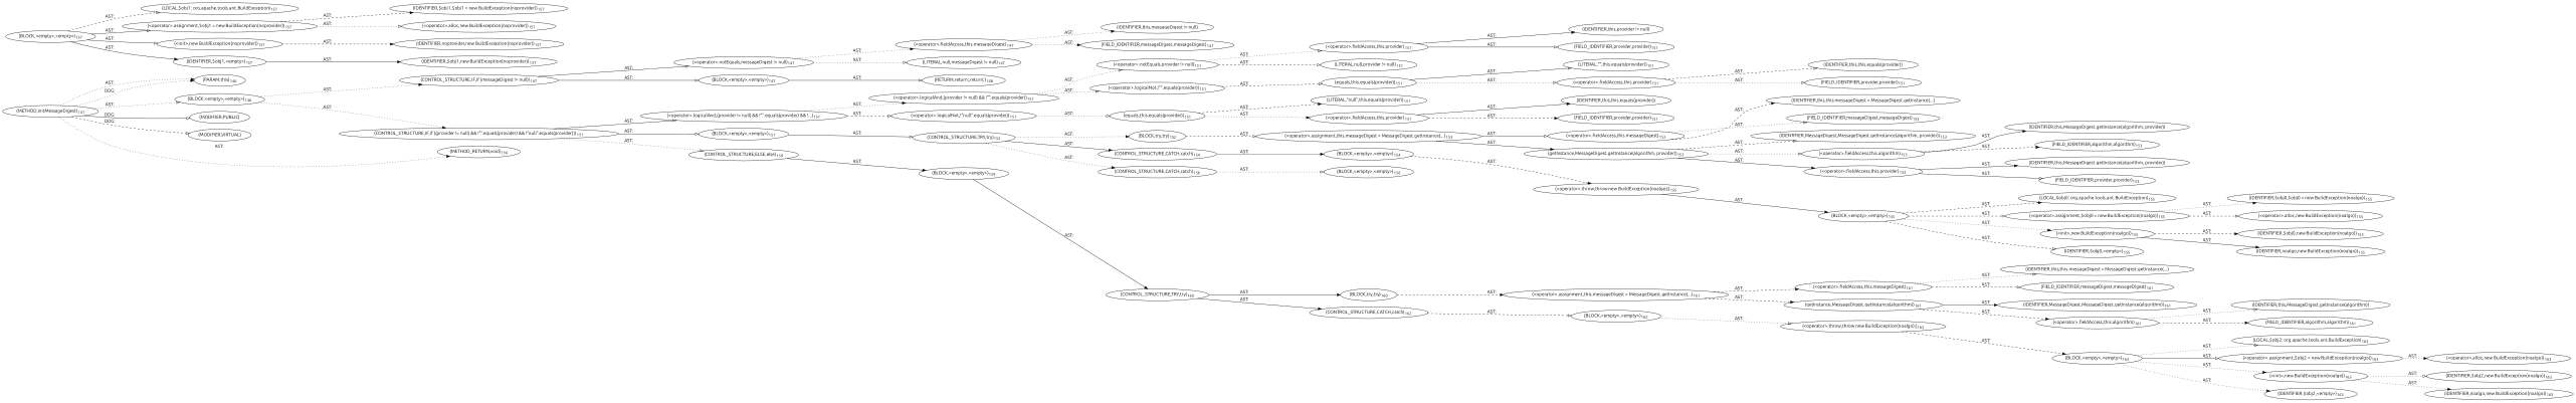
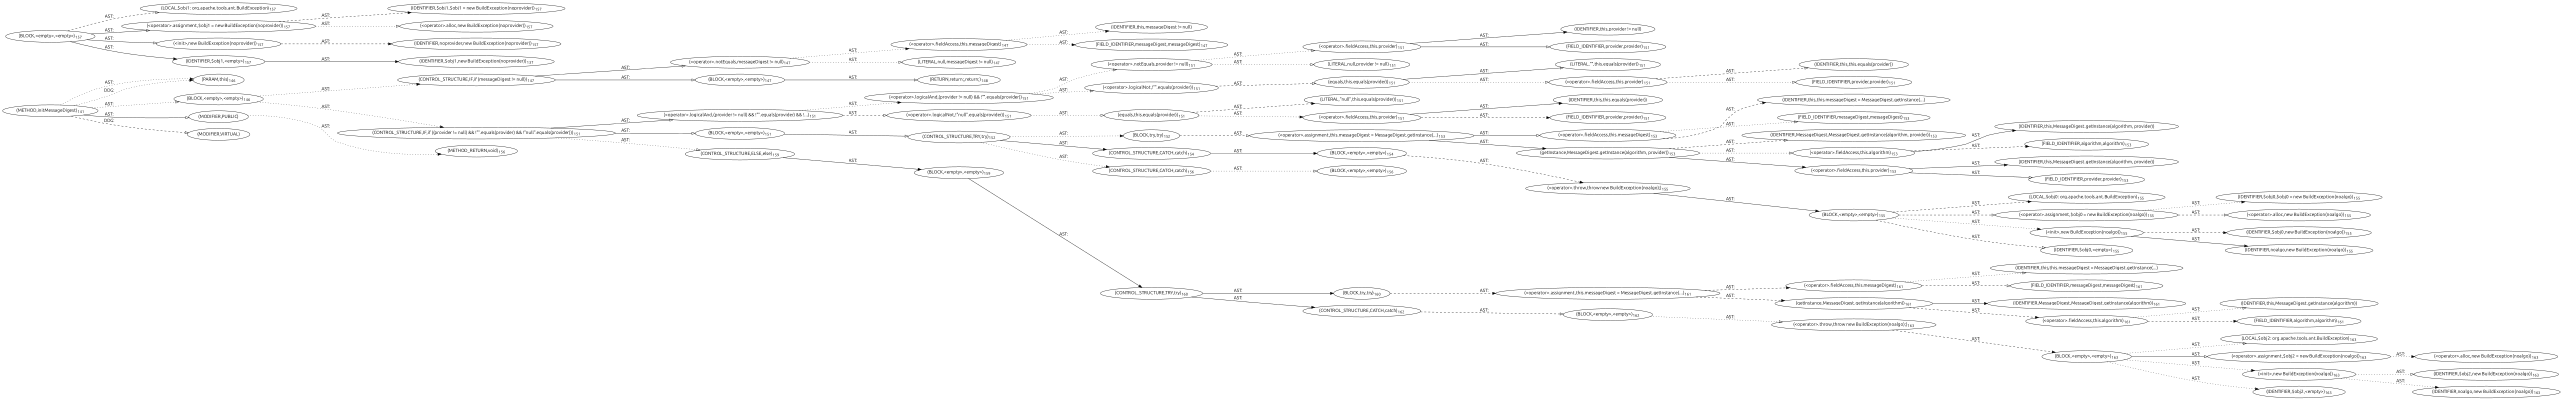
  digraph {
    fontname=Ubuntu
    rankdir=LR
    node [fontname=Ubuntu]
    edge [arrowhead=normal fontname=Ubuntu style=dotted]
    n1 [label=<(METHOD,initMessageDigest)<SUB>141</SUB>>]
    n2 [label=<(PARAM,this)<SUB>146</SUB>>]
    n3 [label=<(BLOCK,&lt;empty&gt;,&lt;empty&gt;)<SUB>146</SUB>>]
    n4 [label=<(MODIFIER,PUBLIC)>]
    n5 [label=<(MODIFIER,VIRTUAL)>]
    n6 [label=<(METHOD_RETURN,void)<SUB>156</SUB>>]
    n7 [label=<(CONTROL_STRUCTURE,IF,if (messageDigest != null))<SUB>147</SUB>>]
    n8 [label=<(CONTROL_STRUCTURE,IF,if ((provider != null) &amp;&amp; !&quot;&quot;.equals(provider) &amp;&amp; !&quot;null&quot;.equals(provider)))<SUB>151</SUB>>]
    n9 [label=<(&lt;operator&gt;.notEquals,messageDigest != null)<SUB>147</SUB>>]
    n10 [label=<(BLOCK,&lt;empty&gt;,&lt;empty&gt;)<SUB>147</SUB>>]
    n11 [label=<(&lt;operator&gt;.logicalAnd,(provider != null) &amp;&amp; !&quot;&quot;.equals(provider) &amp;&amp; !...)<SUB>151</SUB>>]
    n12 [label=<(BLOCK,&lt;empty&gt;,&lt;empty&gt;)<SUB>151</SUB>>]
    n13 [label=<(CONTROL_STRUCTURE,ELSE,else)<SUB>159</SUB>>]
    n14 [label=<(&lt;operator&gt;.fieldAccess,this.messageDigest)<SUB>147</SUB>>]
    n15 [label=<(LITERAL,null,messageDigest != null)<SUB>147</SUB>>]
    n16 [label=<(RETURN,return;,return;)<SUB>148</SUB>>]
    n17 [label=<(IDENTIFIER,this,messageDigest != null)>]
    n18 [label=<(FIELD_IDENTIFIER,messageDigest,messageDigest)<SUB>147</SUB>>]
    n19 [label=<(&lt;operator&gt;.logicalAnd,(provider != null) &amp;&amp; !&quot;&quot;.equals(provider))<SUB>151</SUB>>]
    n20 [label=<(&lt;operator&gt;.logicalNot,!&quot;null&quot;.equals(provider))<SUB>151</SUB>>]
    n21 [label=<(CONTROL_STRUCTURE,TRY,try)<SUB>152</SUB>>]
    n22 [label=<(BLOCK,&lt;empty&gt;,&lt;empty&gt;)<SUB>159</SUB>>]
    n23 [label=<(&lt;operator&gt;.notEquals,provider != null)<SUB>151</SUB>>]
    n24 [label=<(&lt;operator&gt;.logicalNot,!&quot;&quot;.equals(provider))<SUB>151</SUB>>]
    n25 [label=<(equals,this.equals(provider))<SUB>151</SUB>>]
    n26 [label=<(&lt;operator&gt;.fieldAccess,this.provider)<SUB>151</SUB>>]
    n27 [label=<(LITERAL,null,provider != null)<SUB>151</SUB>>]
    n28 [label=<(equals,this.equals(provider))<SUB>151</SUB>>]
    n29 [label=<(IDENTIFIER,this,provider != null)>]
    n30 [label=<(FIELD_IDENTIFIER,provider,provider)<SUB>151</SUB>>]
    n31 [label=<(LITERAL,&quot;&quot;,this.equals(provider))<SUB>151</SUB>>]
    n32 [label=<(&lt;operator&gt;.fieldAccess,this.provider)<SUB>151</SUB>>]
    n33 [label=<(IDENTIFIER,this,this.equals(provider))>]
    n34 [label=<(FIELD_IDENTIFIER,provider,provider)<SUB>151</SUB>>]
    n35 [label=<(LITERAL,&quot;null&quot;,this.equals(provider))<SUB>151</SUB>>]
    n36 [label=<(&lt;operator&gt;.fieldAccess,this.provider)<SUB>151</SUB>>]
    n37 [label=<(IDENTIFIER,this,this.equals(provider))>]
    n38 [label=<(FIELD_IDENTIFIER,provider,provider)<SUB>151</SUB>>]
    n39 [label=<(BLOCK,try,try)<SUB>152</SUB>>]
    n40 [label=<(CONTROL_STRUCTURE,CATCH,catch)<SUB>154</SUB>>]
    n41 [label=<(CONTROL_STRUCTURE,CATCH,catch)<SUB>156</SUB>>]
    n42 [label=<(&lt;operator&gt;.assignment,this.messageDigest = MessageDigest.getInstance(...)<SUB>153</SUB>>]
    n43 [label=<(BLOCK,&lt;empty&gt;,&lt;empty&gt;)<SUB>154</SUB>>]
    n44 [label=<(BLOCK,&lt;empty&gt;,&lt;empty&gt;)<SUB>156</SUB>>]
    n45 [label=<(&lt;operator&gt;.fieldAccess,this.messageDigest)<SUB>153</SUB>>]
    n46 [label=<(getInstance,MessageDigest.getInstance(algorithm, provider))<SUB>153</SUB>>]
    n47 [label=<(IDENTIFIER,this,this.messageDigest = MessageDigest.getInstance(...)>]
    n48 [label=<(FIELD_IDENTIFIER,messageDigest,messageDigest)<SUB>153</SUB>>]
    n49 [label=<(IDENTIFIER,MessageDigest,MessageDigest.getInstance(algorithm, provider))<SUB>153</SUB>>]
    n50 [label=<(&lt;operator&gt;.fieldAccess,this.algorithm)<SUB>153</SUB>>]
    n51 [label=<(&lt;operator&gt;.fieldAccess,this.provider)<SUB>153</SUB>>]
    n52 [label=<(IDENTIFIER,this,MessageDigest.getInstance(algorithm, provider))>]
    n53 [label=<(FIELD_IDENTIFIER,algorithm,algorithm)<SUB>153</SUB>>]
    n54 [label=<(IDENTIFIER,this,MessageDigest.getInstance(algorithm, provider))>]
    n55 [label=<(FIELD_IDENTIFIER,provider,provider)<SUB>153</SUB>>]
    n56 [label=<(&lt;operator&gt;.throw,throw new BuildException(noalgo);)<SUB>155</SUB>>]
    n57 [label=<(BLOCK,&lt;empty&gt;,&lt;empty&gt;)<SUB>155</SUB>>]
    n58 [label=<(LOCAL,$obj0: org.apache.tools.ant.BuildException)<SUB>155</SUB>>]
    n59 [label=<(&lt;operator&gt;.assignment,$obj0 = new BuildException(noalgo))<SUB>155</SUB>>]
    n60 [label=<(&lt;init&gt;,new BuildException(noalgo))<SUB>155</SUB>>]
    n61 [label=<(IDENTIFIER,$obj0,&lt;empty&gt;)<SUB>155</SUB>>]
    n62 [label=<(IDENTIFIER,$obj0,$obj0 = new BuildException(noalgo))<SUB>155</SUB>>]
    n63 [label=<(&lt;operator&gt;.alloc,new BuildException(noalgo))<SUB>155</SUB>>]
    n64 [label=<(IDENTIFIER,$obj0,new BuildException(noalgo))<SUB>155</SUB>>]
    n65 [label=<(IDENTIFIER,noalgo,new BuildException(noalgo))<SUB>155</SUB>>]
    n66 [label=<(BLOCK,&lt;empty&gt;,&lt;empty&gt;)<SUB>157</SUB>>]
    n67 [label=<(LOCAL,$obj1: org.apache.tools.ant.BuildException)<SUB>157</SUB>>]
    n68 [label=<(&lt;operator&gt;.assignment,$obj1 = new BuildException(noprovider))<SUB>157</SUB>>]
    n69 [label=<(&lt;init&gt;,new BuildException(noprovider))<SUB>157</SUB>>]
    n70 [label=<(IDENTIFIER,$obj1,&lt;empty&gt;)<SUB>157</SUB>>]
    n71 [label=<(IDENTIFIER,$obj1,$obj1 = new BuildException(noprovider))<SUB>157</SUB>>]
    n72 [label=<(&lt;operator&gt;.alloc,new BuildException(noprovider))<SUB>157</SUB>>]
    n73 [label=<(IDENTIFIER,noprovider,new BuildException(noprovider))<SUB>157</SUB>>]
    n74 [label=<(IDENTIFIER,$obj1,new BuildException(noprovider))<SUB>137</SUB>>]
    n75 [label=<(CONTROL_STRUCTURE,TRY,try)<SUB>160</SUB>>]
    n76 [label=<(BLOCK,try,try)<SUB>160</SUB>>]
    n77 [label=<(CONTROL_STRUCTURE,CATCH,catch)<SUB>162</SUB>>]
    n78 [label=<(&lt;operator&gt;.assignment,this.messageDigest = MessageDigest.getInstance(...)<SUB>161</SUB>>]
    n79 [label=<(BLOCK,&lt;empty&gt;,&lt;empty&gt;)<SUB>162</SUB>>]
    n80 [label=<(&lt;operator&gt;.fieldAccess,this.messageDigest)<SUB>161</SUB>>]
    n81 [label=<(getInstance,MessageDigest.getInstance(algorithm))<SUB>161</SUB>>]
    n82 [label=<(IDENTIFIER,this,this.messageDigest = MessageDigest.getInstance(...)>]
    n83 [label=<(FIELD_IDENTIFIER,messageDigest,messageDigest)<SUB>161</SUB>>]
    n84 [label=<(IDENTIFIER,MessageDigest,MessageDigest.getInstance(algorithm))<SUB>161</SUB>>]
    n85 [label=<(&lt;operator&gt;.fieldAccess,this.algorithm)<SUB>161</SUB>>]
    n86 [label=<(IDENTIFIER,this,MessageDigest.getInstance(algorithm))>]
    n87 [label=<(FIELD_IDENTIFIER,algorithm,algorithm)<SUB>161</SUB>>]
    n88 [label=<(&lt;operator&gt;.throw,throw new BuildException(noalgo);)<SUB>163</SUB>>]
    n89 [label=<(BLOCK,&lt;empty&gt;,&lt;empty&gt;)<SUB>163</SUB>>]
    n90 [label=<(LOCAL,$obj2: org.apache.tools.ant.BuildException)<SUB>163</SUB>>]
    n91 [label=<(&lt;operator&gt;.assignment,$obj2 = new BuildException(noalgo))<SUB>163</SUB>>]
    n92 [label=<(&lt;init&gt;,new BuildException(noalgo))<SUB>163</SUB>>]
    n93 [label=<(IDENTIFIER,$obj2,&lt;empty&gt;)<SUB>163</SUB>>]
    n94 [label=<(&lt;operator&gt;.alloc,new BuildException(noalgo))<SUB>163</SUB>>]
    n95 [label=<(IDENTIFIER,$obj2,new BuildException(noalgo))<SUB>163</SUB>>]
    n96 [label=<(IDENTIFIER,noalgo,new BuildException(noalgo))<SUB>163</SUB>>]
    n1 -> n2 [label="AST: "]
    n1 -> n2 [label="DDG: "]
    n1 -> n3 [arrowhead=onormal label="AST: "]
-   n1 -> n4 [arrowhead=onormal label="DDG: " style=solid]
+   n1 -> n4 [arrowhead=onormal label="AST: " style=solid]
    n1 -> n5 [arrowhead=onormal label="DDG: " style=dashed]
-   n1 -> n6 [label="AST: "]
+   n4 -> n6 [label="AST: "]
    n3 -> n7 [label="AST: "]
    n3 -> n8 [label="AST: "]
    n7 -> n9 [arrowhead=onormal label="AST: " style=solid]
    n7 -> n10 [arrowhead=onormal label="AST: " style=solid]
    n8 -> n11 [arrowhead=onormal label="AST: " style=solid]
    n8 -> n12 [arrowhead=onormal label="AST: " style=solid]
    n8 -> n13 [arrowhead=onormal label="AST: "]
    n9 -> n14 [label="AST: "]
    n9 -> n15 [arrowhead=onormal label="AST: "]
    n10 -> n16 [arrowhead=onormal label="AST: " style=solid]
    n11 -> n19 [label="AST: "]
    n11 -> n20 [arrowhead=onormal label="AST: " style=dashed]
    n12 -> n21 [arrowhead=onormal label="AST: " style=solid]
    n13 -> n22 [label="AST: " style=solid]
    n14 -> n17 [label="AST: "]
    n14 -> n18 [label="AST: "]
    n19 -> n23 [arrowhead=onormal label="AST: "]
    n19 -> n24 [arrowhead=onormal label="AST: "]
    n20 -> n25 [arrowhead=onormal label="AST: "]
    n21 -> n39 [label="AST: "]
    n21 -> n40 [label="AST: " style=solid]
    n21 -> n41 [label="AST: "]
    n22 -> n75 [label="AST: " style=solid]
    n23 -> n26 [arrowhead=onormal label="AST: "]
-   n23 -> n27 [arrowhead=onormal label="AST: " style=dashed]
+   n23 -> n27 [arrowhead=onormal label="AST: "]
    n24 -> n28 [arrowhead=onormal label="AST: " style=dashed]
    n25 -> n35 [label="AST: " style=dashed]
    n25 -> n36 [label="AST: "]
    n26 -> n29 [label="AST: " style=solid]
    n26 -> n30 [arrowhead=onormal label="AST: " style=solid]
    n28 -> n31 [arrowhead=onormal label="AST: " style=solid]
    n28 -> n32 [arrowhead=onormal label="AST: "]
    n32 -> n33 [arrowhead=onormal label="AST: " style=dashed]
    n32 -> n34 [arrowhead=onormal label="AST: "]
    n36 -> n37 [label="AST: " style=solid]
    n36 -> n38 [label="AST: " style=dashed]
    n39 -> n42 [arrowhead=onormal label="AST: " style=dashed]
    n40 -> n43 [label="AST: " style=solid]
    n41 -> n44 [arrowhead=onormal label="AST: "]
    n42 -> n45 [arrowhead=onormal label="AST: " style=solid]
    n42 -> n46 [label="AST: " style=solid]
    n43 -> n56 [label="AST: " style=dashed]
    n45 -> n47 [label="AST: " style=dashed]
    n45 -> n48 [arrowhead=onormal label="AST: "]
    n46 -> n49 [arrowhead=onormal label="AST: " style=dashed]
    n46 -> n50 [arrowhead=onormal label="AST: "]
    n46 -> n51 [label="AST: " style=solid]
    n50 -> n52 [label="AST: " style=solid]
    n50 -> n53 [label="AST: " style=dashed]
    n51 -> n54 [label="AST: " style=solid]
    n51 -> n55 [arrowhead=onormal label="AST: " style=solid]
    n56 -> n57 [label="AST: " style=solid]
    n57 -> n58 [label="AST: " style=dashed]
    n57 -> n59 [arrowhead=onormal label="AST: " style=dashed]
    n57 -> n60 [label="AST: "]
    n57 -> n61 [arrowhead=onormal label="AST: " style=dashed]
    n59 -> n62 [label="AST: "]
    n59 -> n63 [arrowhead=onormal label="AST: " style=dashed]
    n60 -> n64 [label="AST: " style=dashed]
    n60 -> n65 [label="AST: " style=solid]
    n66 -> n67 [arrowhead=onormal label="AST: " style=dashed]
    n66 -> n68 [arrowhead=onormal label="AST: " style=solid]
    n66 -> n69 [arrowhead=onormal label="AST: " style=solid]
    n66 -> n70 [label="AST: " style=solid]
    n68 -> n71 [label="AST: " style=dashed]
    n68 -> n72 [arrowhead=onormal label="AST: "]
    n69 -> n73 [label="AST: " style=dashed]
    n70 -> n74 [label="AST: " style=solid]
    n75 -> n76 [label="AST: " style=solid]
    n75 -> n77 [label="AST: " style=solid]
    n76 -> n78 [label="AST: " style=dashed]
    n77 -> n79 [arrowhead=onormal label="AST: " style=dashed]
    n78 -> n80 [label="AST: " style=dashed]
    n78 -> n81 [label="AST: " style=dashed]
    n79 -> n88 [arrowhead=onormal label="AST: "]
    n80 -> n82 [arrowhead=onormal label="AST: "]
    n80 -> n83 [arrowhead=onormal label="AST: " style=dashed]
    n81 -> n84 [label="AST: " style=solid]
    n81 -> n85 [label="AST: " style=dashed]
    n85 -> n86 [arrowhead=onormal label="AST: "]
    n85 -> n87 [label="AST: " style=dashed]
    n88 -> n89 [label="AST: " style=dashed]
    n89 -> n90 [arrowhead=onormal label="AST: "]
    n89 -> n91 [arrowhead=onormal label="AST: " style=solid]
    n89 -> n92 [label="AST: "]
    n89 -> n93 [label="AST: "]
    n91 -> n94 [label="AST: "]
    n92 -> n95 [arrowhead=onormal label="AST: "]
    n92 -> n96 [label="AST: "]
  }
